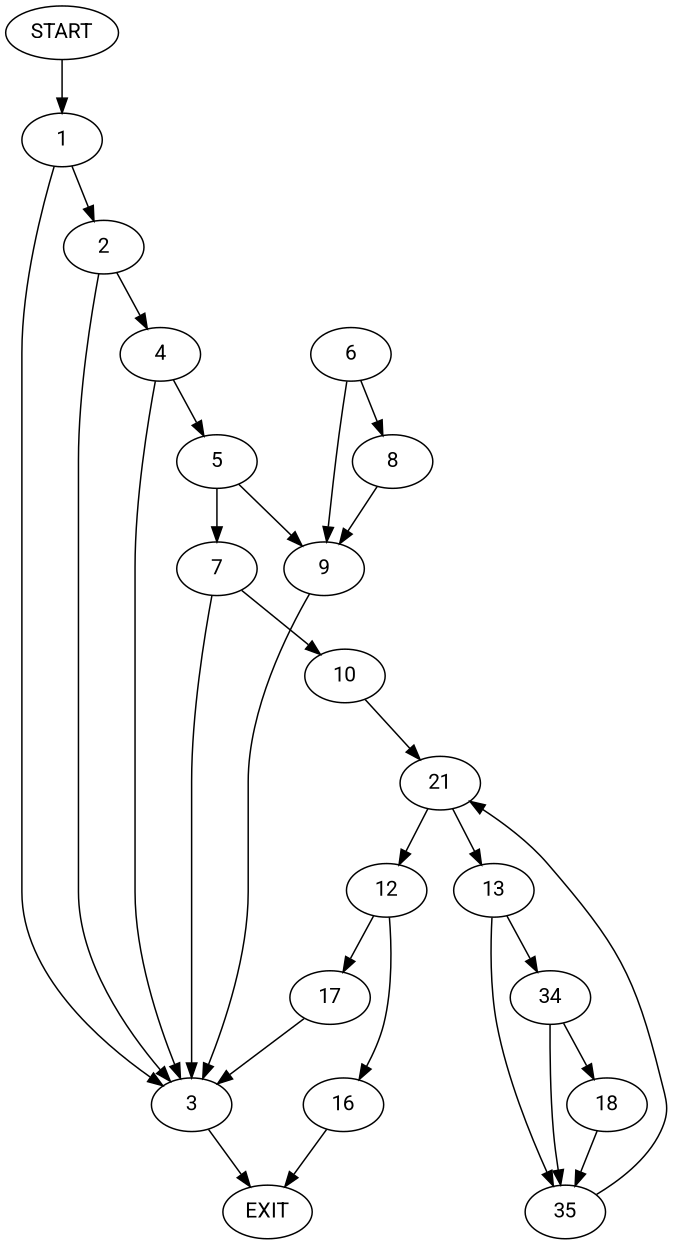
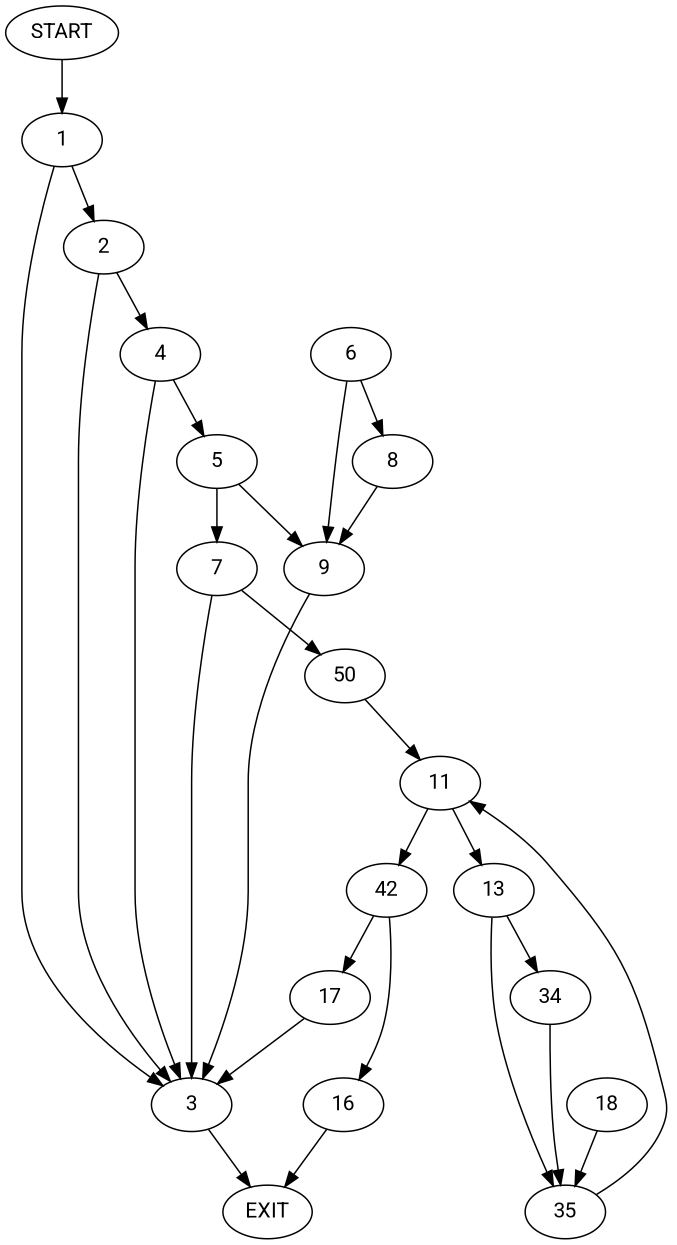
  digraph {
    fontname=Roboto
    node [fontname=Roboto]
    edge [fontname=Roboto]
    n1 [label=START]
    1
    2
    3
    n5 [label=EXIT]
    4
    5
    7
    9
    6
    8
-   10
-   11 [label=21]
-   12
+   10 [label=50]
+   11
+   12 [label=42]
    13
    16
    17
    n18 [label=34]
    n19 [label=35]
    18
    n1 -> 1
    1 -> 2
    1 -> 3
    2 -> 3
    2 -> 4
    3 -> n5
    4 -> 3
    4 -> 5
    5 -> 7
    5 -> 9
    7 -> 3
    7 -> 10
    9 -> 3
    6 -> 9
    6 -> 8
    8 -> 9
    10 -> 11
    11 -> 12
    11 -> 13
    12 -> 16
    12 -> 17
    13 -> n18
    13 -> n19
    16 -> n5
    17 -> 3
    n18 -> n19
-   n18 -> 18
    n19 -> 11
    18 -> n19
  }
